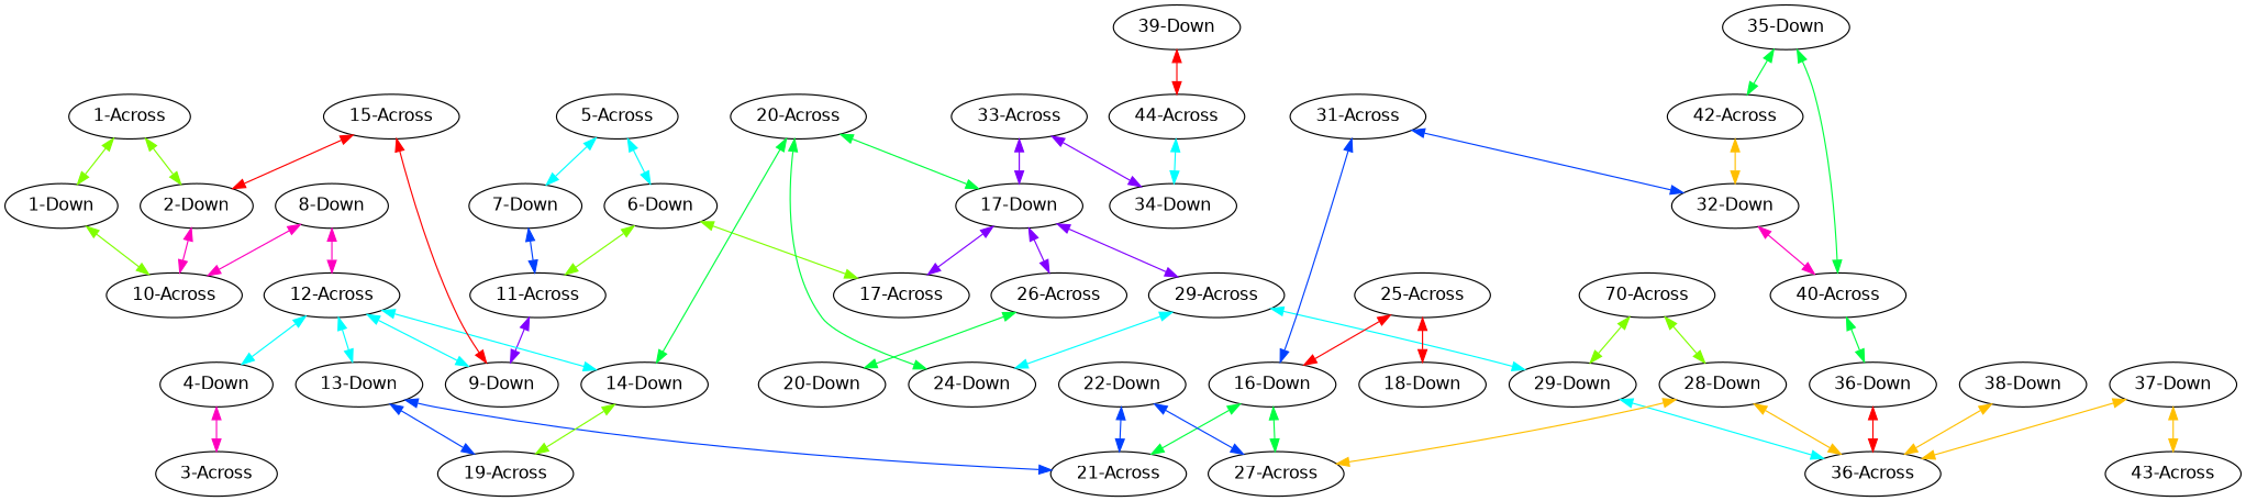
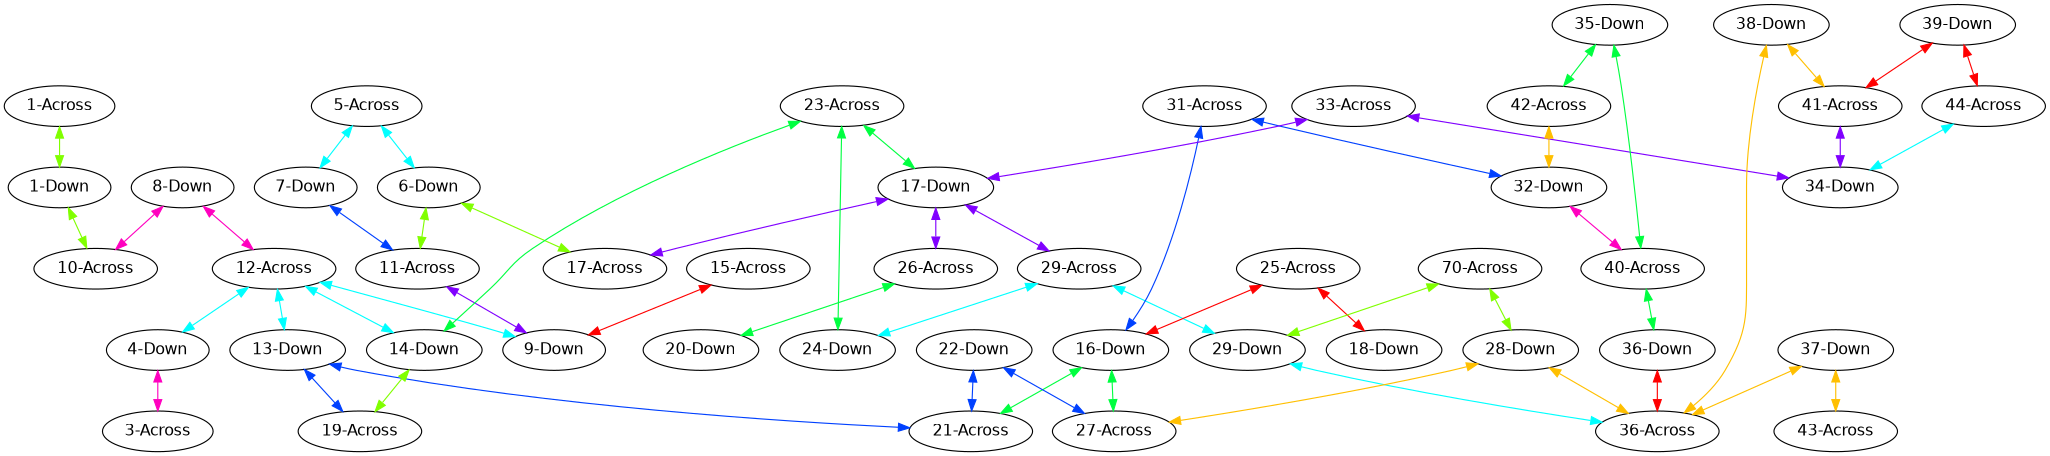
  graph {
    fontname="DejaVu Sans"
    node [fontname="DejaVu Sans"]
    edge [color="0.5,1,1" dir=both fontname="DejaVu Sans"]
    n1 [label="1-Across"]
    n2 [label="1-Down"]
-   n3 [label="2-Down"]
    n4 [label="10-Across"]
    n5 [label="3-Across"]
    n6 [label="4-Down"]
    n7 [label="5-Across"]
    n8 [label="6-Down"]
    n9 [label="7-Down"]
    n10 [label="11-Across"]
    n11 [label="17-Across"]
    n12 [label="9-Down"]
    n13 [label="8-Down"]
    n14 [label="12-Across"]
    n15 [label="13-Down"]
    n16 [label="14-Down"]
    n17 [label="19-Across"]
    n18 [label="21-Across"]
    n19 [label="15-Across"]
    n20 [label="16-Down"]
    n21 [label="27-Across"]
    n22 [label="17-Down"]
    n23 [label="26-Across"]
    n24 [label="29-Across"]
    n25 [label="20-Down"]
    n26 [label="24-Down"]
    n27 [label="29-Down"]
    n28 [label="18-Down"]
    n29 [label="22-Down"]
-   n30 [label="20-Across"]
+   n30 [label="23-Across"]
    n31 [label="25-Across"]
    n32 [label="28-Down"]
    n33 [label="36-Across"]
    n34 [label="70-Across"]
    n35 [label="31-Across"]
    n36 [label="32-Down"]
    n37 [label="40-Across"]
    n38 [label="36-Down"]
    n39 [label="33-Across"]
    n40 [label="34-Down"]
    n41 [label="35-Down"]
    n42 [label="42-Across"]
    n43 [label="37-Down"]
    n44 [label="43-Across"]
    n45 [label="38-Down"]
+   n46 [label="41-Across"]
    n47 [label="39-Down"]
    n48 [label="44-Across"]
    n1 -- n2 [color="0.25,1,1"]
-   n1 -- n3 [color="0.25,1,1"]
    n2 -- n4 [color="0.25,1,1"]
-   n3 -- n4 [color="0.875,1,1"]
    n6 -- n5 [color="0.875,1,1"]
    n7 -- n8
    n7 -- n9
    n8 -- n10 [color="0.25,1,1"]
    n8 -- n11 [color="0.25,1,1"]
    n9 -- n10 [color="0.625,1,1"]
    n10 -- n12 [color="0.75,1,1"]
    n13 -- n4 [color="0.875,1,1"]
    n13 -- n14 [color="0.875,1,1"]
    n14 -- n6
    n14 -- n12
    n14 -- n15
    n14 -- n16
    n15 -- n17 [color="0.625,1,1"]
    n15 -- n18 [color="0.625,1,1"]
    n16 -- n17 [color="0.25,1,1"]
-   n19 -- n3 [color="1,1,1"]
    n19 -- n12 [color="1,1,1"]
    n20 -- n18 [color="0.375,1,1"]
    n20 -- n21 [color="0.375,1,1"]
    n22 -- n11 [color="0.75,1,1"]
    n22 -- n23 [color="0.75,1,1"]
    n22 -- n24 [color="0.75,1,1"]
    n23 -- n25 [color="0.375,1,1"]
    n24 -- n26
    n24 -- n27
    n27 -- n33
    n29 -- n18 [color="0.625,1,1"]
    n29 -- n21 [color="0.625,1,1"]
    n30 -- n16 [color="0.375,1,1"]
    n30 -- n22 [color="0.375,1,1"]
    n30 -- n26 [color="0.375,1,1"]
    n31 -- n20 [color="1,1,1"]
    n31 -- n28 [color="1,1,1"]
    n32 -- n21 [color="0.125,1,1"]
    n32 -- n33 [color="0.125,1,1"]
    n34 -- n27 [color="0.25,1,1"]
    n34 -- n32 [color="0.25,1,1"]
    n35 -- n20 [color="0.625,1,1"]
    n35 -- n36 [color="0.625,1,1"]
    n36 -- n37 [color="0.875,1,1"]
    n37 -- n38 [color="0.375,1,1"]
    n38 -- n33 [color="1,1,1"]
    n39 -- n22 [color="0.75,1,1"]
    n39 -- n40 [color="0.75,1,1"]
    n41 -- n37 [color="0.375,1,1"]
    n41 -- n42 [color="0.375,1,1"]
    n42 -- n36 [color="0.125,1,1"]
    n43 -- n33 [color="0.125,1,1"]
    n43 -- n44 [color="0.125,1,1"]
    n45 -- n33 [color="0.125,1,1"]
+   n45 -- n46 [color="0.125,1,1"]
+   n46 -- n40 [color="0.75,1,1"]
+   n47 -- n46 [color="1,1,1"]
    n47 -- n48 [color="1,1,1"]
    n48 -- n40
  }
